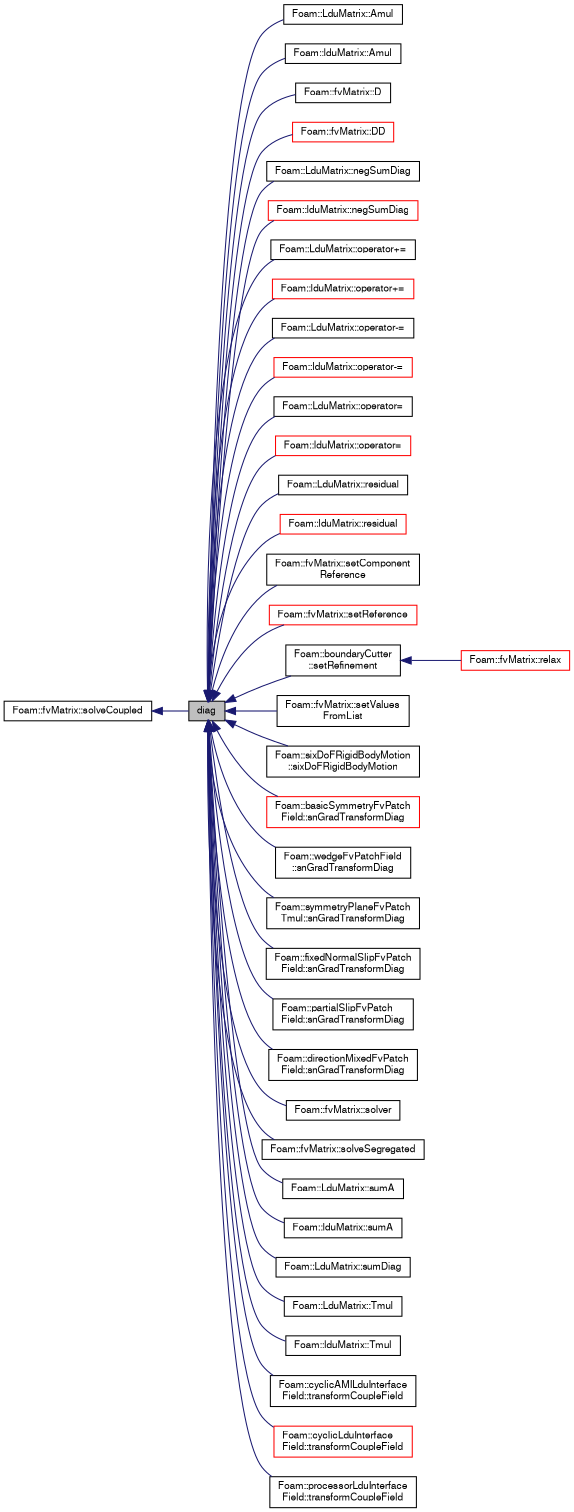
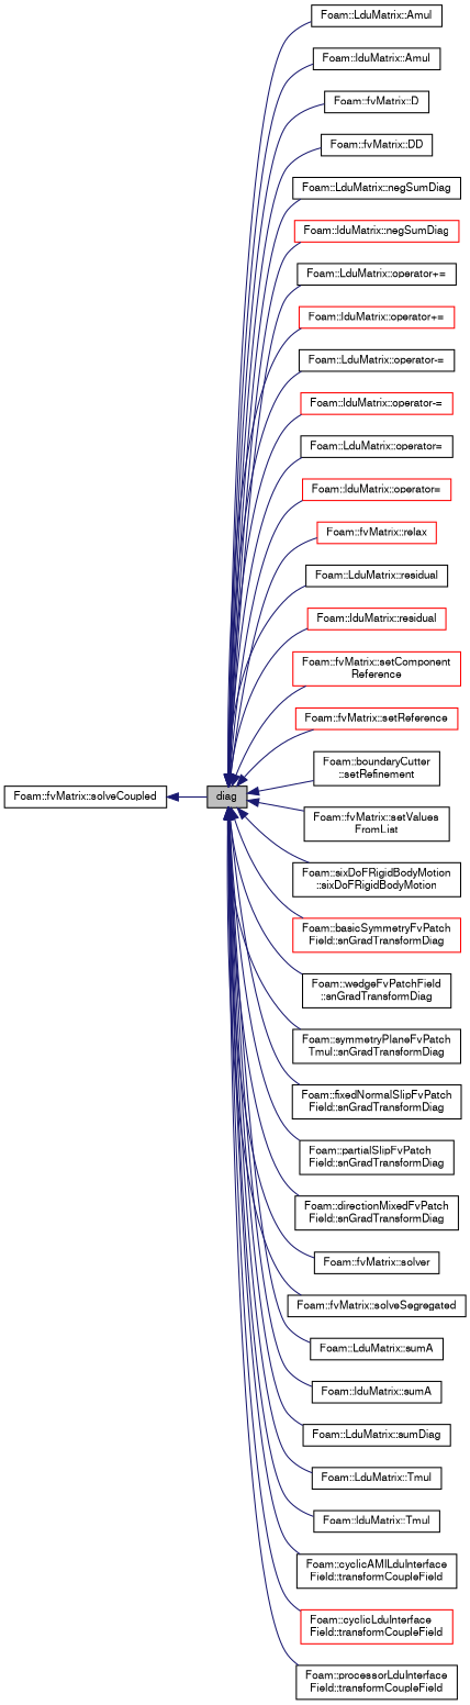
  digraph {
    rankdir=LR
    node [color=black fontname=FreeSans fontsize=10 shape=record]
    edge [color=midnightblue dir=back fontname=FreeSans fontsize=10 labelfontname=FreeSans labelfontsize=10 style=solid]
    n1 [fillcolor=grey75 fontcolor=black height=0.2 label=diag style=filled width=0.4]
    n2 [height=0.2 label="Foam::LduMatrix::Amul" width=0.4]
    n3 [height=0.2 label="Foam::lduMatrix::Amul" width=0.4]
    n4 [height=0.2 label="Foam::fvMatrix::D" width=0.4]
-   n5 [color=red height=0.2 label="Foam::fvMatrix::DD" width=0.4]
+   n5 [height=0.2 label="Foam::fvMatrix::DD" width=0.4]
    n6 [height=0.2 label="Foam::LduMatrix::negSumDiag" width=0.4]
    n7 [color=red height=0.2 label="Foam::lduMatrix::negSumDiag" width=0.4]
    n8 [height=0.2 label="Foam::LduMatrix::operator+=" width=0.4]
    n9 [color=red height=0.2 label="Foam::lduMatrix::operator+=" width=0.4]
    n10 [height=0.2 label="Foam::LduMatrix::operator-=" width=0.4]
    n11 [color=red height=0.2 label="Foam::lduMatrix::operator-=" width=0.4]
    n12 [height=0.2 label="Foam::LduMatrix::operator=" width=0.4]
    n13 [color=red height=0.2 label="Foam::lduMatrix::operator=" width=0.4]
    n14 [color=red height=0.2 label="Foam::fvMatrix::relax" width=0.4]
    n15 [height=0.2 label="Foam::LduMatrix::residual" width=0.4]
    n16 [color=red height=0.2 label="Foam::lduMatrix::residual" width=0.4]
-   n17 [height=0.2 label="Foam::fvMatrix::setComponent\lReference" width=0.4]
+   n17 [color=red height=0.2 label="Foam::fvMatrix::setComponent\lReference" width=0.4]
    n18 [color=red height=0.2 label="Foam::fvMatrix::setReference" width=0.4]
    n19 [height=0.2 label="Foam::boundaryCutter\l::setRefinement" width=0.4]
    n20 [height=0.2 label="Foam::fvMatrix::setValues\lFromList" width=0.4]
    n21 [height=0.2 label="Foam::sixDoFRigidBodyMotion\l::sixDoFRigidBodyMotion" width=0.4]
    n22 [color=red height=0.2 label="Foam::basicSymmetryFvPatch\lField::snGradTransformDiag" width=0.4]
    n23 [height=0.2 label="Foam::wedgeFvPatchField\l::snGradTransformDiag" width=0.4]
    n24 [height=0.2 label="Foam::symmetryPlaneFvPatch\lTmul::snGradTransformDiag" width=0.4]
    n25 [height=0.2 label="Foam::fixedNormalSlipFvPatch\lField::snGradTransformDiag" width=0.4]
    n26 [height=0.2 label="Foam::partialSlipFvPatch\lField::snGradTransformDiag" width=0.4]
    n27 [height=0.2 label="Foam::directionMixedFvPatch\lField::snGradTransformDiag" width=0.4]
    n28 [height=0.2 label="Foam::fvMatrix::solver" width=0.4]
    n29 [height=0.2 label="Foam::fvMatrix::solveSegregated" width=0.4]
    n30 [height=0.2 label="Foam::LduMatrix::sumA" width=0.4]
    n31 [height=0.2 label="Foam::lduMatrix::sumA" width=0.4]
    n32 [height=0.2 label="Foam::LduMatrix::sumDiag" width=0.4]
    n33 [height=0.2 label="Foam::LduMatrix::Tmul" width=0.4]
    n34 [height=0.2 label="Foam::lduMatrix::Tmul" width=0.4]
    n35 [height=0.2 label="Foam::cyclicAMILduInterface\lField::transformCoupleField" width=0.4]
    n36 [color=red height=0.2 label="Foam::cyclicLduInterface\lField::transformCoupleField" width=0.4]
    n37 [height=0.2 label="Foam::processorLduInterface\lField::transformCoupleField" width=0.4]
    n38 [height=0.2 label="Foam::fvMatrix::solveCoupled" width=0.4]
    n1 -> n2
    n1 -> n3
    n1 -> n4
    n1 -> n5
    n1 -> n6
    n1 -> n7
    n1 -> n8
    n1 -> n9
    n1 -> n10
    n1 -> n11
    n1 -> n12
    n1 -> n13
-   n19 -> n14
+   n1 -> n14
    n1 -> n15
    n1 -> n16
    n1 -> n17
    n1 -> n18
    n1 -> n19
    n1 -> n20
    n1 -> n21
    n1 -> n22
    n1 -> n23
    n1 -> n24
    n1 -> n25
    n1 -> n26
    n1 -> n27
    n1 -> n28
    n1 -> n29
    n1 -> n30
    n1 -> n31
    n1 -> n32
    n1 -> n33
    n1 -> n34
    n1 -> n35
    n1 -> n36
    n1 -> n37
    n38 -> n1
  }
